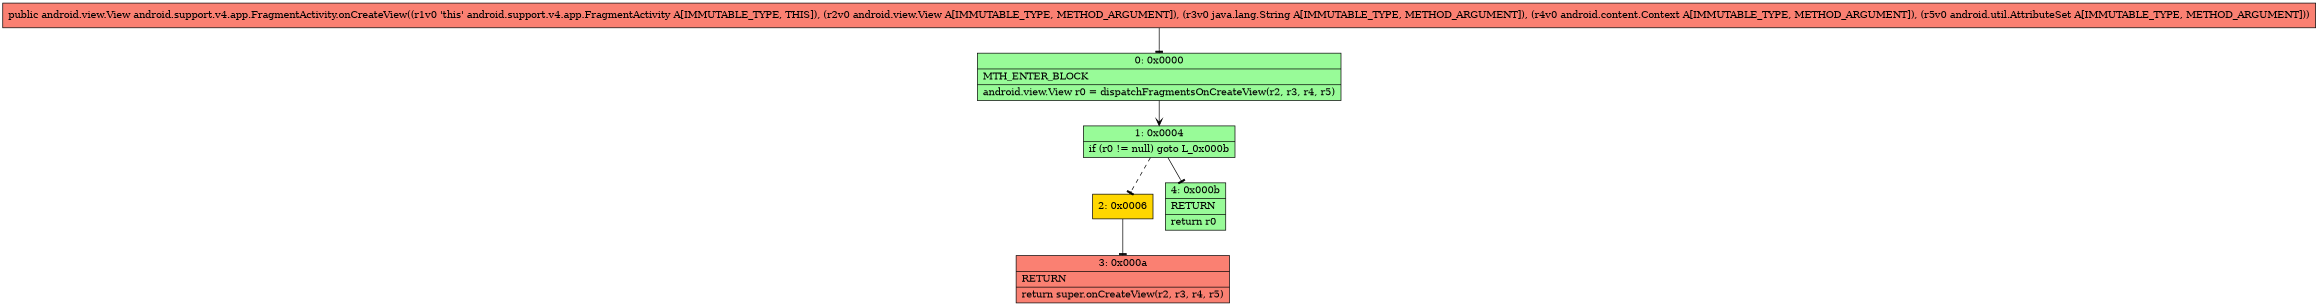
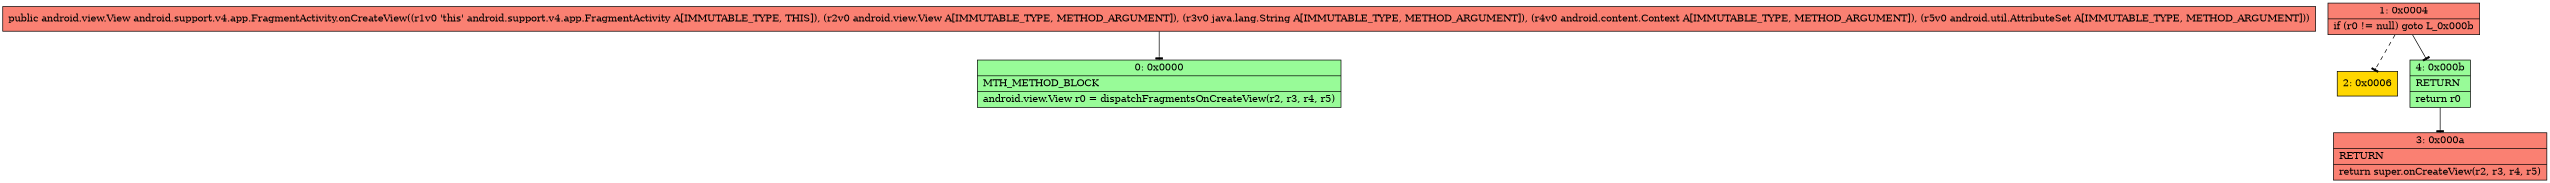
  digraph {
    fontname="DejaVu Serif"
    node [fillcolor=salmon fontname="DejaVu Serif" shape=record style=filled]
    edge [arrowhead=tee fontname="DejaVu Serif"]
-   n1 [fillcolor=palegreen label="{0\:\ 0x0000|MTH_ENTER_BLOCK\l|android.view.View r0 = dispatchFragmentsOnCreateView(r2, r3, r4, r5)\l}"]
-   n2 [fillcolor=palegreen label="{1\:\ 0x0004|if (r0 != null) goto L_0x000b\l}"]
+   n1 [fillcolor=palegreen label="{0\:\ 0x0000|MTH_METHOD_BLOCK\l|android.view.View r0 = dispatchFragmentsOnCreateView(r2, r3, r4, r5)\l}"]
+   n2 [label="{1\:\ 0x0004|if (r0 != null) goto L_0x000b\l}"]
    n3 [fillcolor=gold label="{2\:\ 0x0006}"]
    n4 [fillcolor=palegreen label="{4\:\ 0x000b|RETURN\l|return r0\l}"]
    n5 [label="{3\:\ 0x000a|RETURN\l|return super.onCreateView(r2, r3, r4, r5)\l}"]
    n6 [label="{public android.view.View android.support.v4.app.FragmentActivity.onCreateView((r1v0 'this' android.support.v4.app.FragmentActivity A[IMMUTABLE_TYPE, THIS]), (r2v0 android.view.View A[IMMUTABLE_TYPE, METHOD_ARGUMENT]), (r3v0 java.lang.String A[IMMUTABLE_TYPE, METHOD_ARGUMENT]), (r4v0 android.content.Context A[IMMUTABLE_TYPE, METHOD_ARGUMENT]), (r5v0 android.util.AttributeSet A[IMMUTABLE_TYPE, METHOD_ARGUMENT])) }"]
-   n1 -> n2 [arrowhead=vee]
    n2 -> n3 [style=dashed]
    n2 -> n4
-   n3 -> n5
+   n4 -> n5
    n6 -> n1
  }
